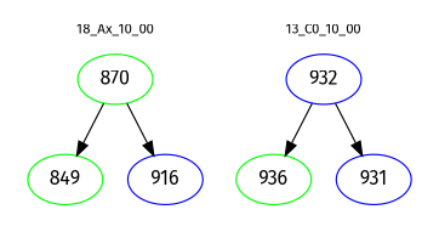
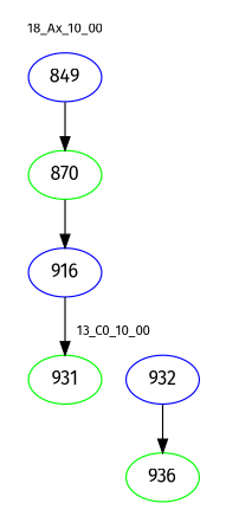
  digraph {
    fontname="Fira Sans"
    node [color=green fontname="Fira Sans"]
    edge [color=black fontname="Fira Sans"]
    n1 [label=870]
-   n2 [label=849]
+   n2 [color=blue label=849]
    n3 [color=blue label=916]
    n4 [color=blue label=932]
    n5 [label=936]
-   n6 [color=blue label=931]
+   n6 [label=931]
    subgraph cluster_1 {
      color=white
      fontsize=10
      label="18_Ax_10_00"
      n1
      n2
      n3
    }
    subgraph cluster_2 {
      color=white
      fontsize=10
      label="13_C0_10_00"
      n4
      n5
      n6
    }
-   n1 -> n2
+   n2 -> n1
    n1 -> n3
    n4 -> n5
-   n4 -> n6
+   n3 -> n6
  }
